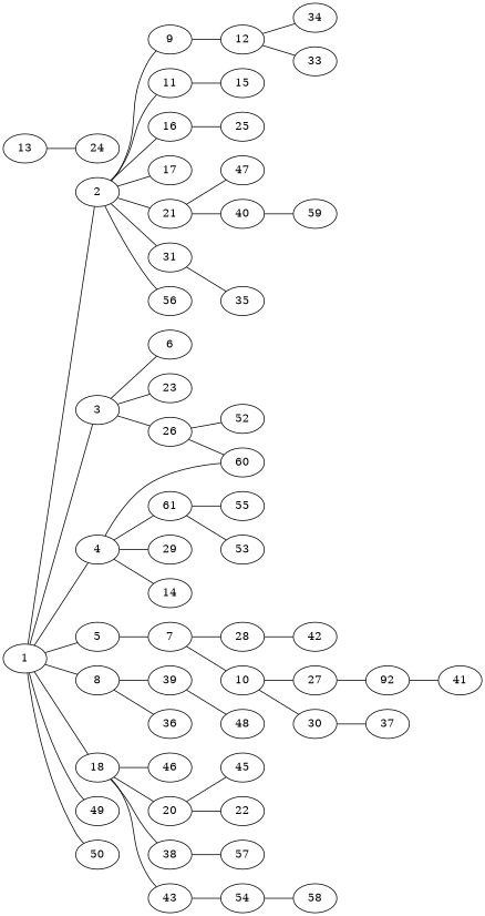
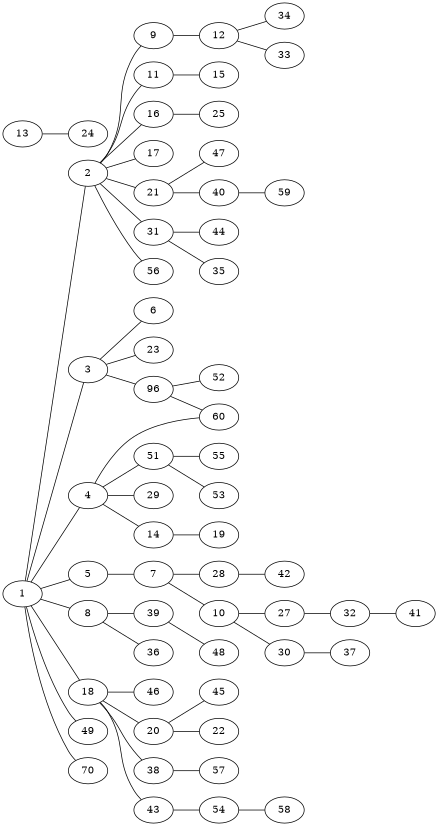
  graph {
    rankdir=LR
    1
    2
    3
    4
    5
    8
    18
    49
-   50
+   50 [label=70]
    9
    11
    16
    17
    21
    31
    56
    6
    23
-   26
+   26 [label=96]
    14
    29
-   51 [label=61]
+   51
    60
    7
    36
    39
    20
    38
    43
    46
    12
    15
    25
    40
    47
    35
+   44
    52
    13
    24
+   19
    53
    55
    10
    28
    48
    22
    45
    57
    54
    33
    34
    59
    27
    30
    42
-   32 [label=92]
+   32
    37
    41
    58
    1 -- 2
    1 -- 3
    1 -- 4
    1 -- 5
    1 -- 8
    1 -- 18
    1 -- 49
    1 -- 50
    2 -- 9
    2 -- 11
    2 -- 16
    2 -- 17
    2 -- 21
    2 -- 31
    2 -- 56
    3 -- 6
    3 -- 23
    3 -- 26
    4 -- 14
    4 -- 29
    4 -- 51
    4 -- 60
    5 -- 7
    8 -- 36
    8 -- 39
    18 -- 20
    18 -- 38
    18 -- 43
    18 -- 46
    9 -- 12
    11 -- 15
    16 -- 25
    21 -- 40
    21 -- 47
    31 -- 35
+   31 -- 44
    26 -- 60
    26 -- 52
+   14 -- 19
    51 -- 53
    51 -- 55
    7 -- 10
    7 -- 28
    39 -- 48
    20 -- 22
    20 -- 45
    38 -- 57
    43 -- 54
    12 -- 33
    12 -- 34
    40 -- 59
    13 -- 24
    10 -- 27
    10 -- 30
    28 -- 42
    54 -- 58
    27 -- 32
    30 -- 37
    32 -- 41
  }
